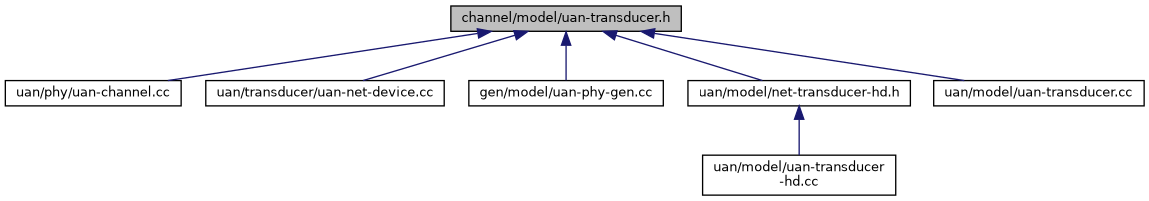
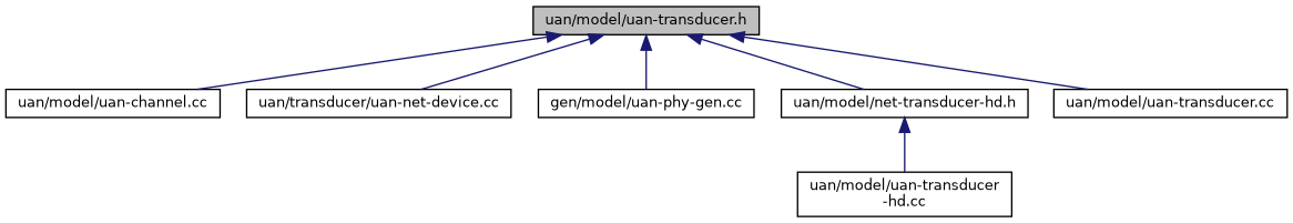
  digraph {
    node [color=black fillcolor=white fontname=Helvetica fontsize=10 shape=record style=filled]
    edge [color=midnightblue dir=back fontname=Helvetica fontsize=10 labelfontname=Helvetica labelfontsize=10 style=solid]
-   n1 [fillcolor=grey75 fontcolor=black height=0.2 label="channel/model/uan-transducer.h" width=0.4]
-   n2 [height=0.2 label="uan/phy/uan-channel.cc" width=0.4]
+   n1 [fillcolor=grey75 fontcolor=black height=0.2 label="uan/model/uan-transducer.h" width=0.4]
+   n2 [height=0.2 label="uan/model/uan-channel.cc" width=0.4]
    n3 [height=0.2 label="uan/transducer/uan-net-device.cc" width=0.4]
    n4 [height=0.2 label="gen/model/uan-phy-gen.cc" width=0.4]
    n5 [height=0.2 label="uan/model/net-transducer-hd.h" width=0.4]
    n6 [height=0.2 label="uan/model/uan-transducer.cc" width=0.4]
    n7 [height=0.2 label="uan/model/uan-transducer\l-hd.cc" width=0.4]
    n1 -> n2
    n1 -> n3
    n1 -> n4
    n1 -> n5
    n1 -> n6
    n5 -> n7
  }
